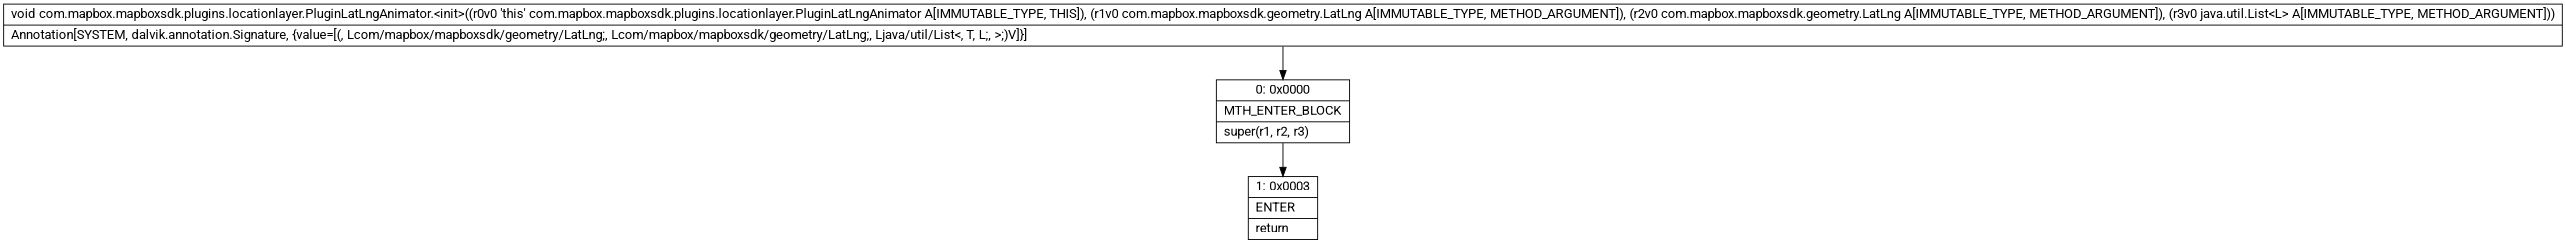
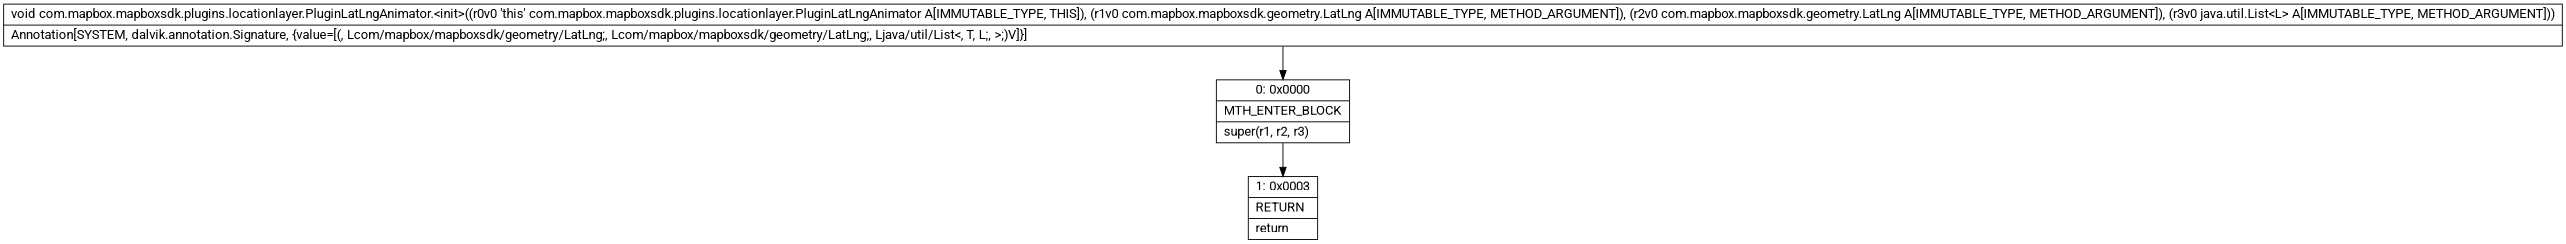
  digraph {
    fontname=Roboto
    node [shape=record fontname=Roboto]
    edge [fontname=Roboto]
    n1 [label="{0\:\ 0x0000|MTH_ENTER_BLOCK\l|super(r1, r2, r3)\l}"]
-   n2 [label="{1\:\ 0x0003|ENTER\l|return\l}"]
+   n2 [label="{1\:\ 0x0003|RETURN\l|return\l}"]
    n3 [label="{void com.mapbox.mapboxsdk.plugins.locationlayer.PluginLatLngAnimator.\<init\>((r0v0 'this' com.mapbox.mapboxsdk.plugins.locationlayer.PluginLatLngAnimator A[IMMUTABLE_TYPE, THIS]), (r1v0 com.mapbox.mapboxsdk.geometry.LatLng A[IMMUTABLE_TYPE, METHOD_ARGUMENT]), (r2v0 com.mapbox.mapboxsdk.geometry.LatLng A[IMMUTABLE_TYPE, METHOD_ARGUMENT]), (r3v0 java.util.List\<L\> A[IMMUTABLE_TYPE, METHOD_ARGUMENT]))  | Annotation[SYSTEM, dalvik.annotation.Signature, \{value=[(, Lcom\/mapbox\/mapboxsdk\/geometry\/LatLng;, Lcom\/mapbox\/mapboxsdk\/geometry\/LatLng;, Ljava\/util\/List\<, T, L;, \>;)V]\}]\l}"]
    n1 -> n2
    n3 -> n1
  }
